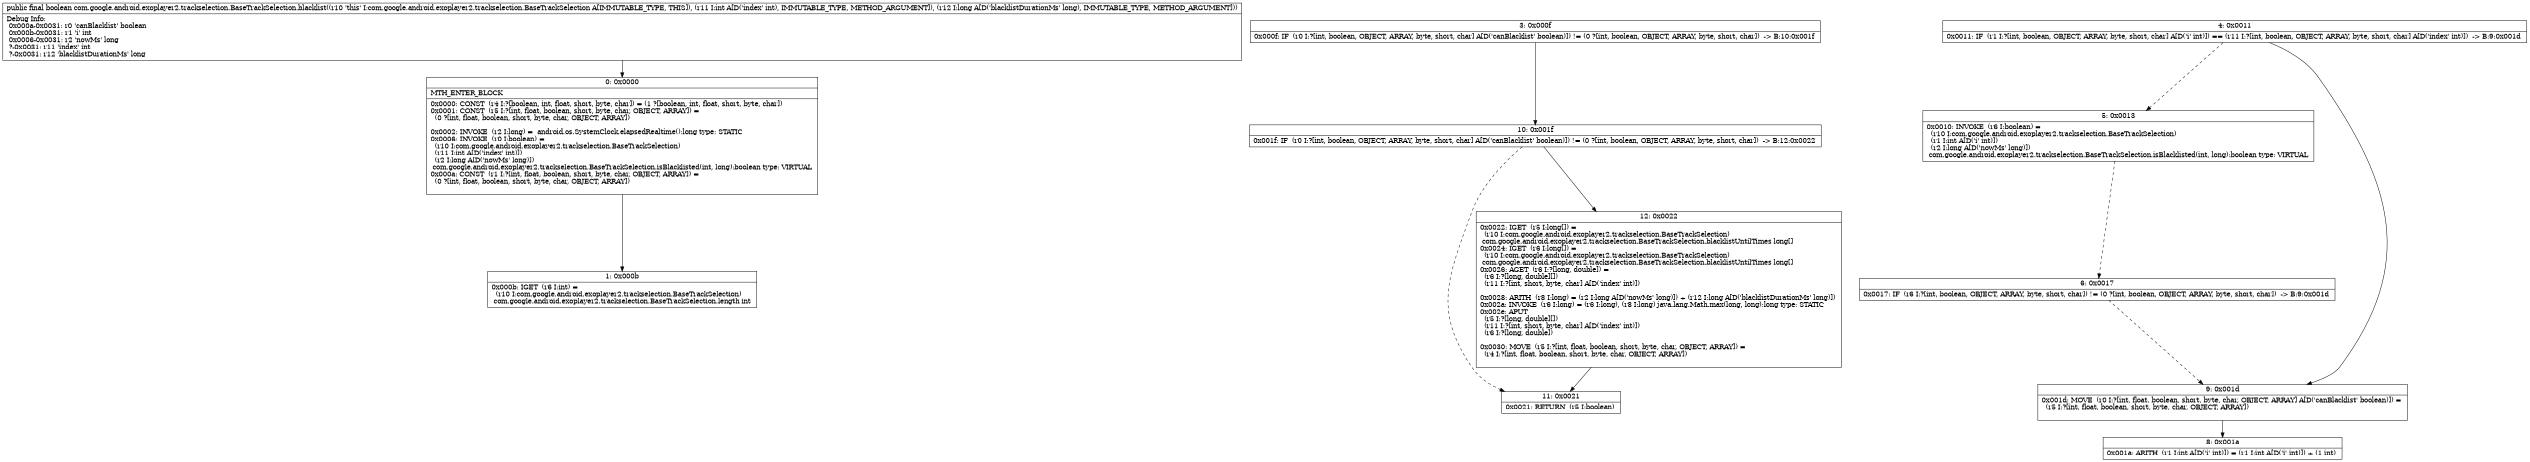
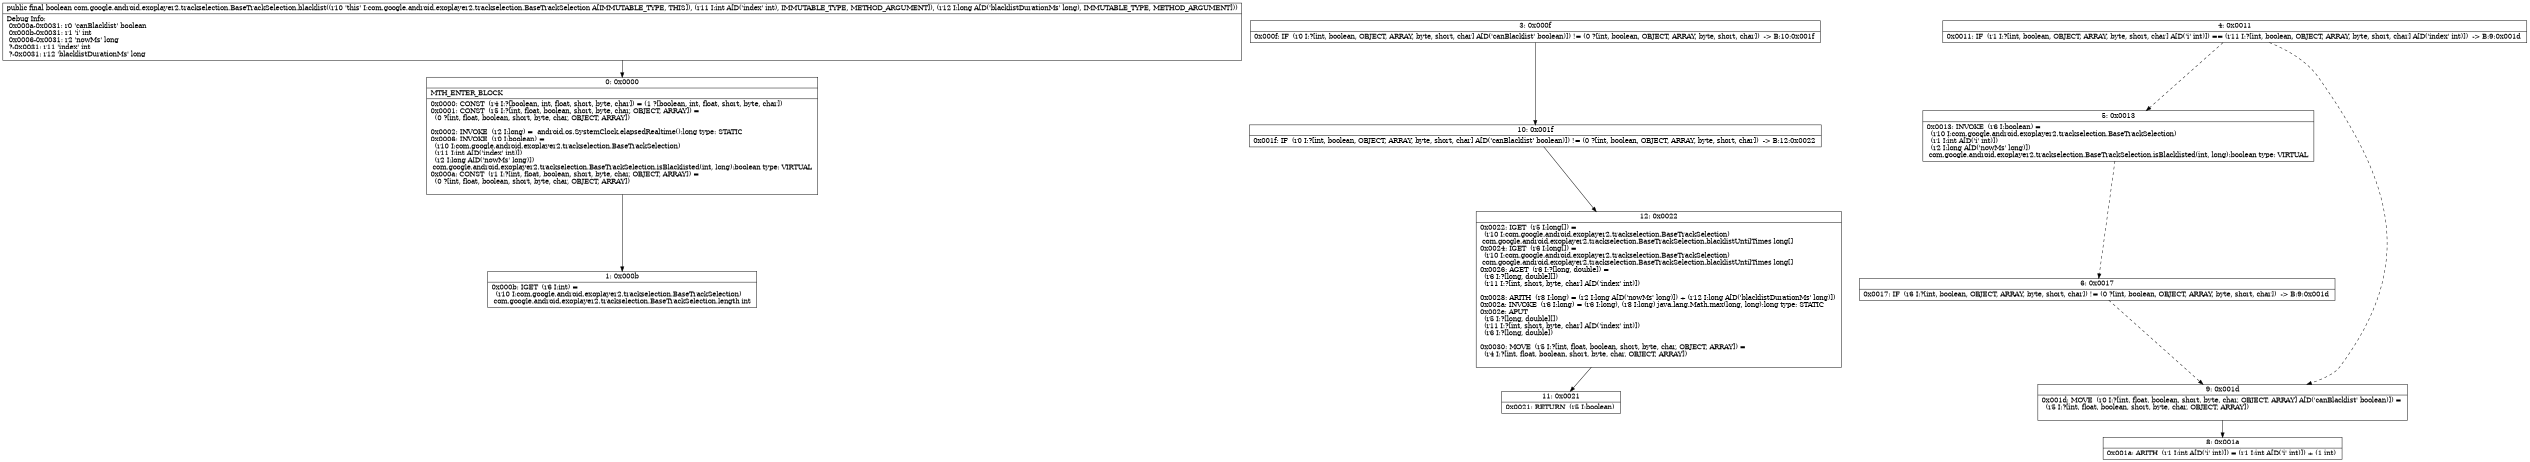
  digraph {
    node [shape=record]
    n1 [label="{0\:\ 0x0000|MTH_ENTER_BLOCK\l|0x0000: CONST  (r4 I:?[boolean, int, float, short, byte, char]) = (1 ?[boolean, int, float, short, byte, char]) \l0x0001: CONST  (r5 I:?[int, float, boolean, short, byte, char, OBJECT, ARRAY]) = \l  (0 ?[int, float, boolean, short, byte, char, OBJECT, ARRAY])\l \l0x0002: INVOKE  (r2 I:long) =  android.os.SystemClock.elapsedRealtime():long type: STATIC \l0x0006: INVOKE  (r0 I:boolean) = \l  (r10 I:com.google.android.exoplayer2.trackselection.BaseTrackSelection)\l  (r11 I:int A[D('index' int)])\l  (r2 I:long A[D('nowMs' long)])\l com.google.android.exoplayer2.trackselection.BaseTrackSelection.isBlacklisted(int, long):boolean type: VIRTUAL \l0x000a: CONST  (r1 I:?[int, float, boolean, short, byte, char, OBJECT, ARRAY]) = \l  (0 ?[int, float, boolean, short, byte, char, OBJECT, ARRAY])\l \l}"]
    n2 [label="{1\:\ 0x000b|0x000b: IGET  (r6 I:int) = \l  (r10 I:com.google.android.exoplayer2.trackselection.BaseTrackSelection)\l com.google.android.exoplayer2.trackselection.BaseTrackSelection.length int \l}"]
    n3 [label="{3\:\ 0x000f|0x000f: IF  (r0 I:?[int, boolean, OBJECT, ARRAY, byte, short, char] A[D('canBlacklist' boolean)]) != (0 ?[int, boolean, OBJECT, ARRAY, byte, short, char])  \-\> B:10:0x001f \l}"]
    n4 [label="{10\:\ 0x001f|0x001f: IF  (r0 I:?[int, boolean, OBJECT, ARRAY, byte, short, char] A[D('canBlacklist' boolean)]) != (0 ?[int, boolean, OBJECT, ARRAY, byte, short, char])  \-\> B:12:0x0022 \l}"]
    n5 [label="{11\:\ 0x0021|0x0021: RETURN  (r5 I:boolean) \l}"]
    n6 [label="{12\:\ 0x0022|0x0022: IGET  (r5 I:long[]) = \l  (r10 I:com.google.android.exoplayer2.trackselection.BaseTrackSelection)\l com.google.android.exoplayer2.trackselection.BaseTrackSelection.blacklistUntilTimes long[] \l0x0024: IGET  (r6 I:long[]) = \l  (r10 I:com.google.android.exoplayer2.trackselection.BaseTrackSelection)\l com.google.android.exoplayer2.trackselection.BaseTrackSelection.blacklistUntilTimes long[] \l0x0026: AGET  (r6 I:?[long, double]) = \l  (r6 I:?[long, double][])\l  (r11 I:?[int, short, byte, char] A[D('index' int)])\l \l0x0028: ARITH  (r8 I:long) = (r2 I:long A[D('nowMs' long)]) + (r12 I:long A[D('blacklistDurationMs' long)]) \l0x002a: INVOKE  (r6 I:long) = (r6 I:long), (r8 I:long) java.lang.Math.max(long, long):long type: STATIC \l0x002e: APUT  \l  (r5 I:?[long, double][])\l  (r11 I:?[int, short, byte, char] A[D('index' int)])\l  (r6 I:?[long, double])\l \l0x0030: MOVE  (r5 I:?[int, float, boolean, short, byte, char, OBJECT, ARRAY]) = \l  (r4 I:?[int, float, boolean, short, byte, char, OBJECT, ARRAY])\l \l}"]
    n7 [label="{4\:\ 0x0011|0x0011: IF  (r1 I:?[int, boolean, OBJECT, ARRAY, byte, short, char] A[D('i' int)]) == (r11 I:?[int, boolean, OBJECT, ARRAY, byte, short, char] A[D('index' int)])  \-\> B:9:0x001d \l}"]
-   n8 [label="{5\:\ 0x0013|0x0010: INVOKE  (r6 I:boolean) = \l  (r10 I:com.google.android.exoplayer2.trackselection.BaseTrackSelection)\l  (r1 I:int A[D('i' int)])\l  (r2 I:long A[D('nowMs' long)])\l com.google.android.exoplayer2.trackselection.BaseTrackSelection.isBlacklisted(int, long):boolean type: VIRTUAL \l}"]
+   n8 [label="{5\:\ 0x0013|0x0013: INVOKE  (r6 I:boolean) = \l  (r10 I:com.google.android.exoplayer2.trackselection.BaseTrackSelection)\l  (r1 I:int A[D('i' int)])\l  (r2 I:long A[D('nowMs' long)])\l com.google.android.exoplayer2.trackselection.BaseTrackSelection.isBlacklisted(int, long):boolean type: VIRTUAL \l}"]
    n9 [label="{9\:\ 0x001d|0x001d: MOVE  (r0 I:?[int, float, boolean, short, byte, char, OBJECT, ARRAY] A[D('canBlacklist' boolean)]) = \l  (r5 I:?[int, float, boolean, short, byte, char, OBJECT, ARRAY])\l \l}"]
    n10 [label="{6\:\ 0x0017|0x0017: IF  (r6 I:?[int, boolean, OBJECT, ARRAY, byte, short, char]) != (0 ?[int, boolean, OBJECT, ARRAY, byte, short, char])  \-\> B:9:0x001d \l}"]
    n11 [label="{8\:\ 0x001a|0x001a: ARITH  (r1 I:int A[D('i' int)]) = (r1 I:int A[D('i' int)]) + (1 int) \l}"]
    n12 [label="{public final boolean com.google.android.exoplayer2.trackselection.BaseTrackSelection.blacklist((r10 'this' I:com.google.android.exoplayer2.trackselection.BaseTrackSelection A[IMMUTABLE_TYPE, THIS]), (r11 I:int A[D('index' int), IMMUTABLE_TYPE, METHOD_ARGUMENT]), (r12 I:long A[D('blacklistDurationMs' long), IMMUTABLE_TYPE, METHOD_ARGUMENT]))  | Debug Info:\l  0x000a\-0x0031: r0 'canBlacklist' boolean\l  0x000b\-0x0031: r1 'i' int\l  0x0006\-0x0031: r2 'nowMs' long\l  ?\-0x0031: r11 'index' int\l  ?\-0x0031: r12 'blacklistDurationMs' long\l}"]
    n1 -> n2
    n3 -> n4
-   n4 -> n5 [style=dashed]
    n4 -> n6
    n6 -> n5
    n7 -> n8 [style=dashed]
-   n7 -> n9
+   n7 -> n9 [style=dashed]
    n8 -> n10 [style=dashed]
    n9 -> n11
    n10 -> n9 [style=dashed]
    n12 -> n1
  }
